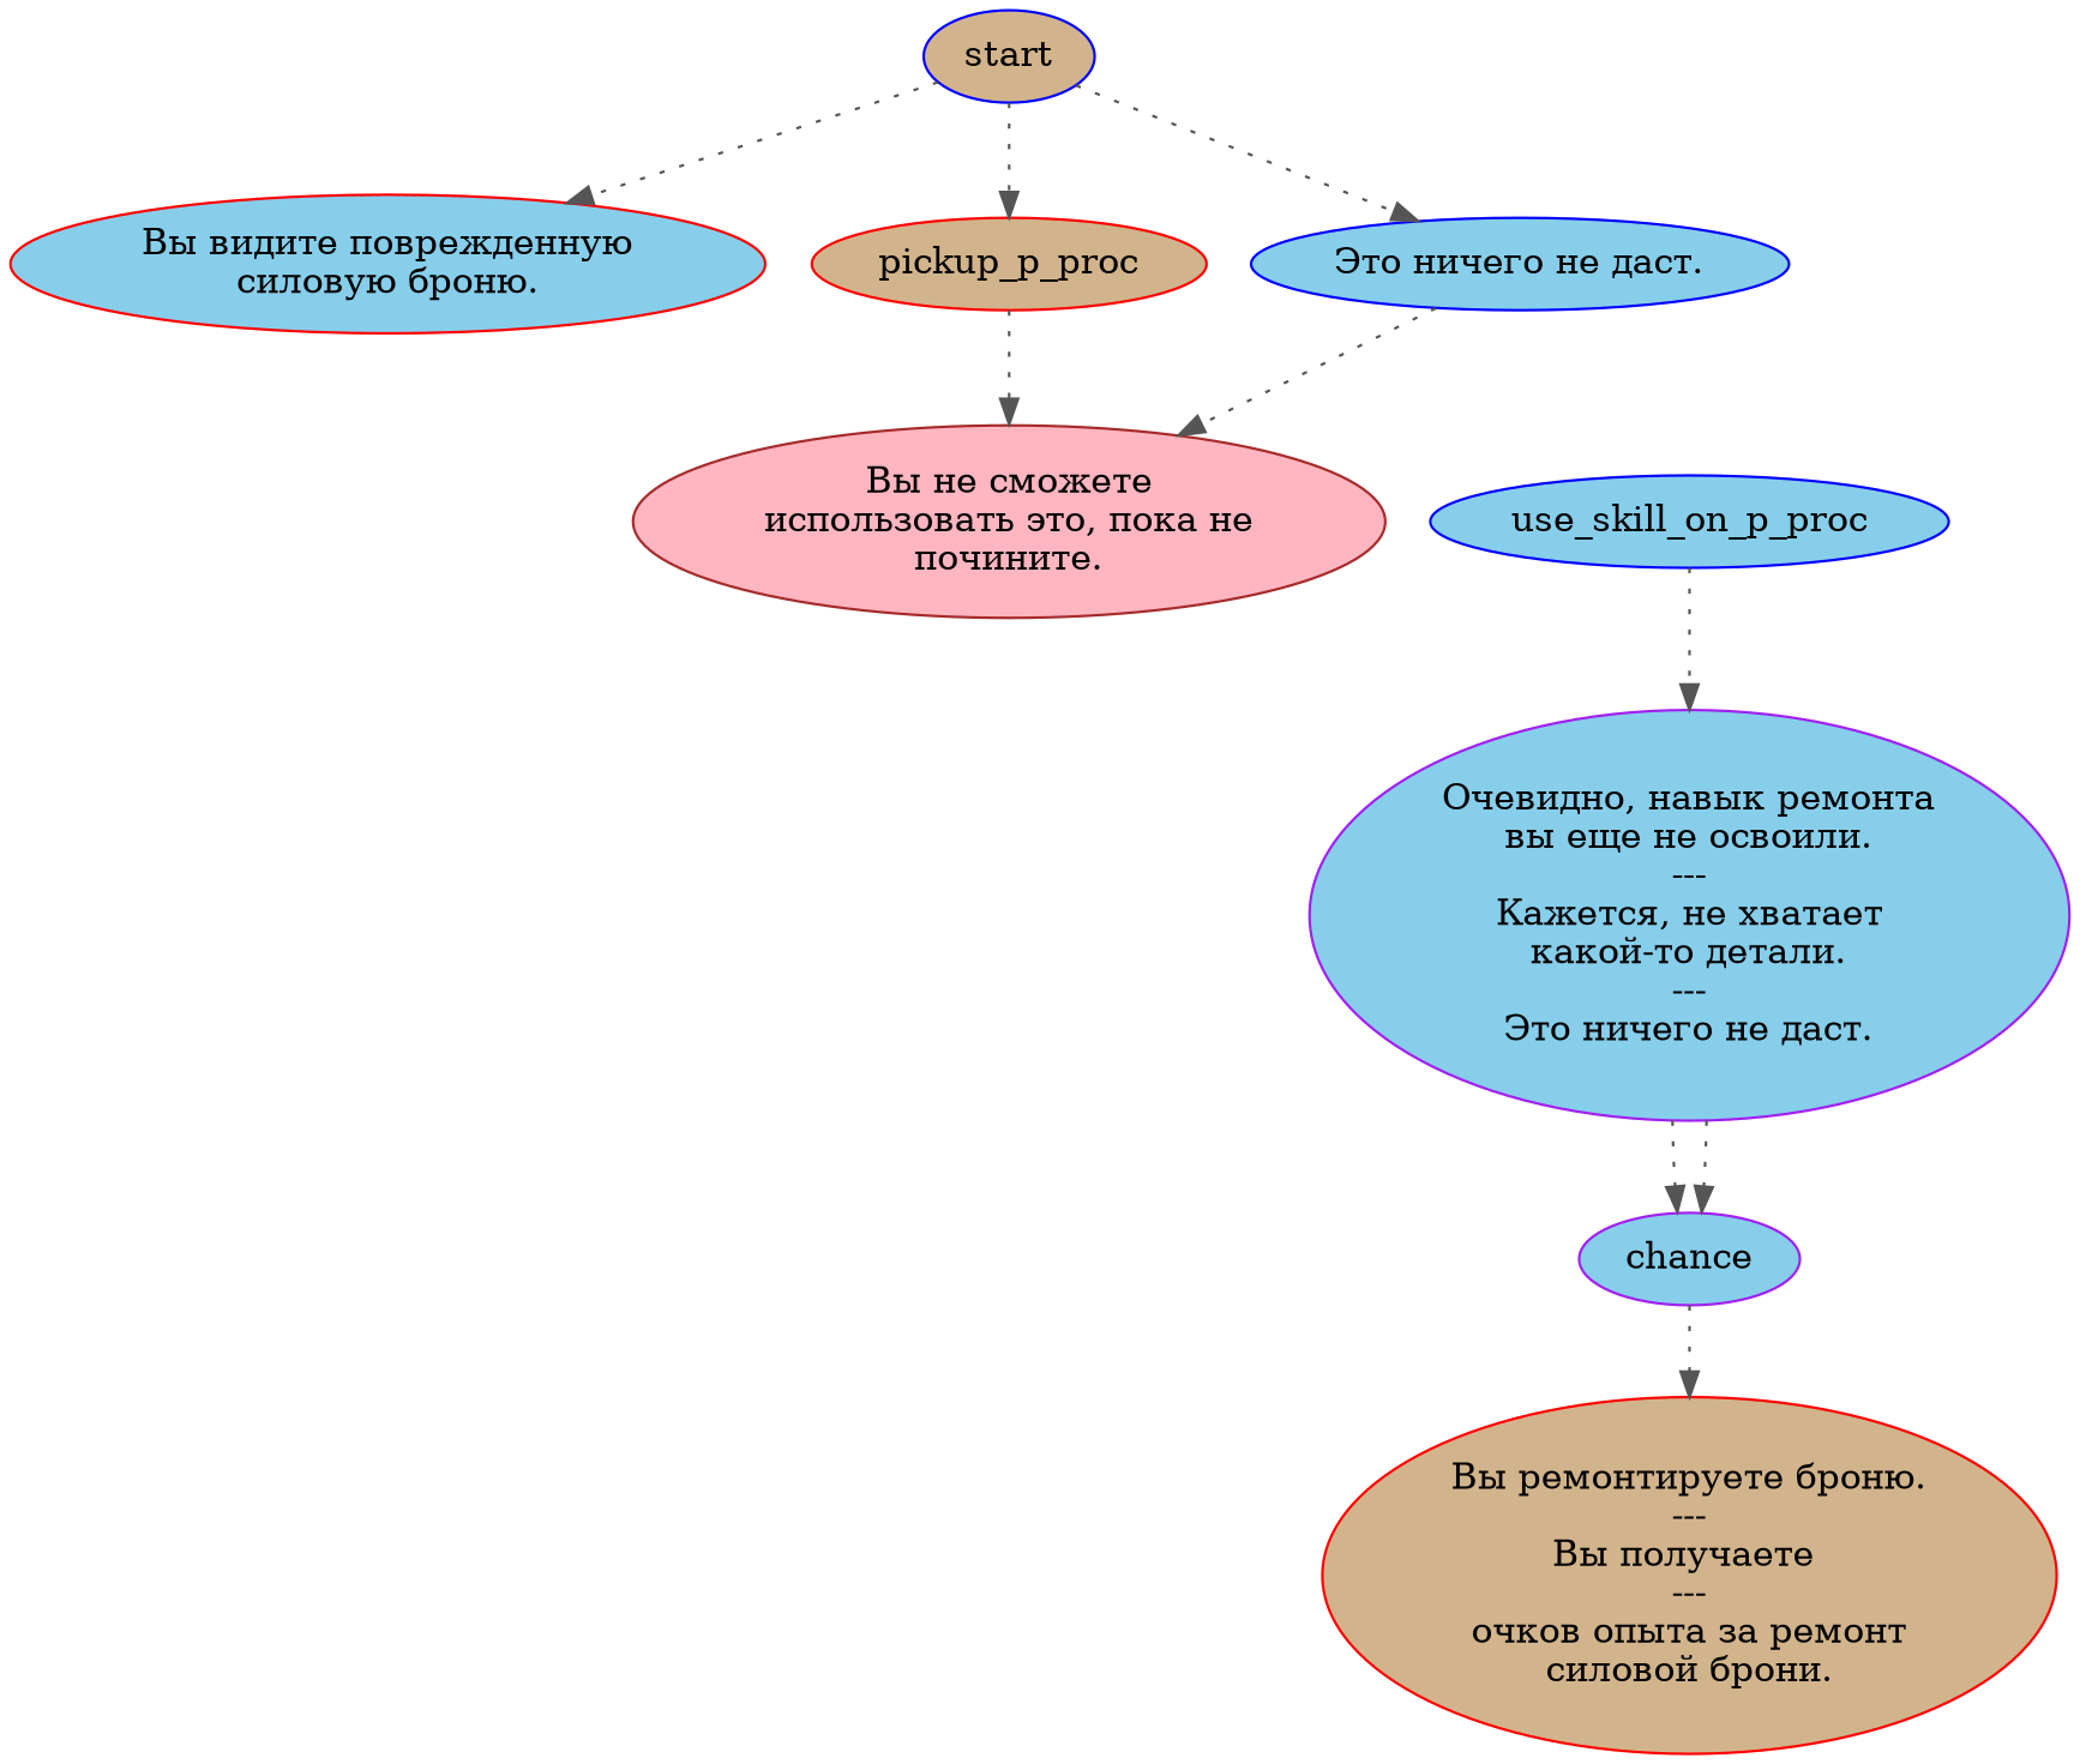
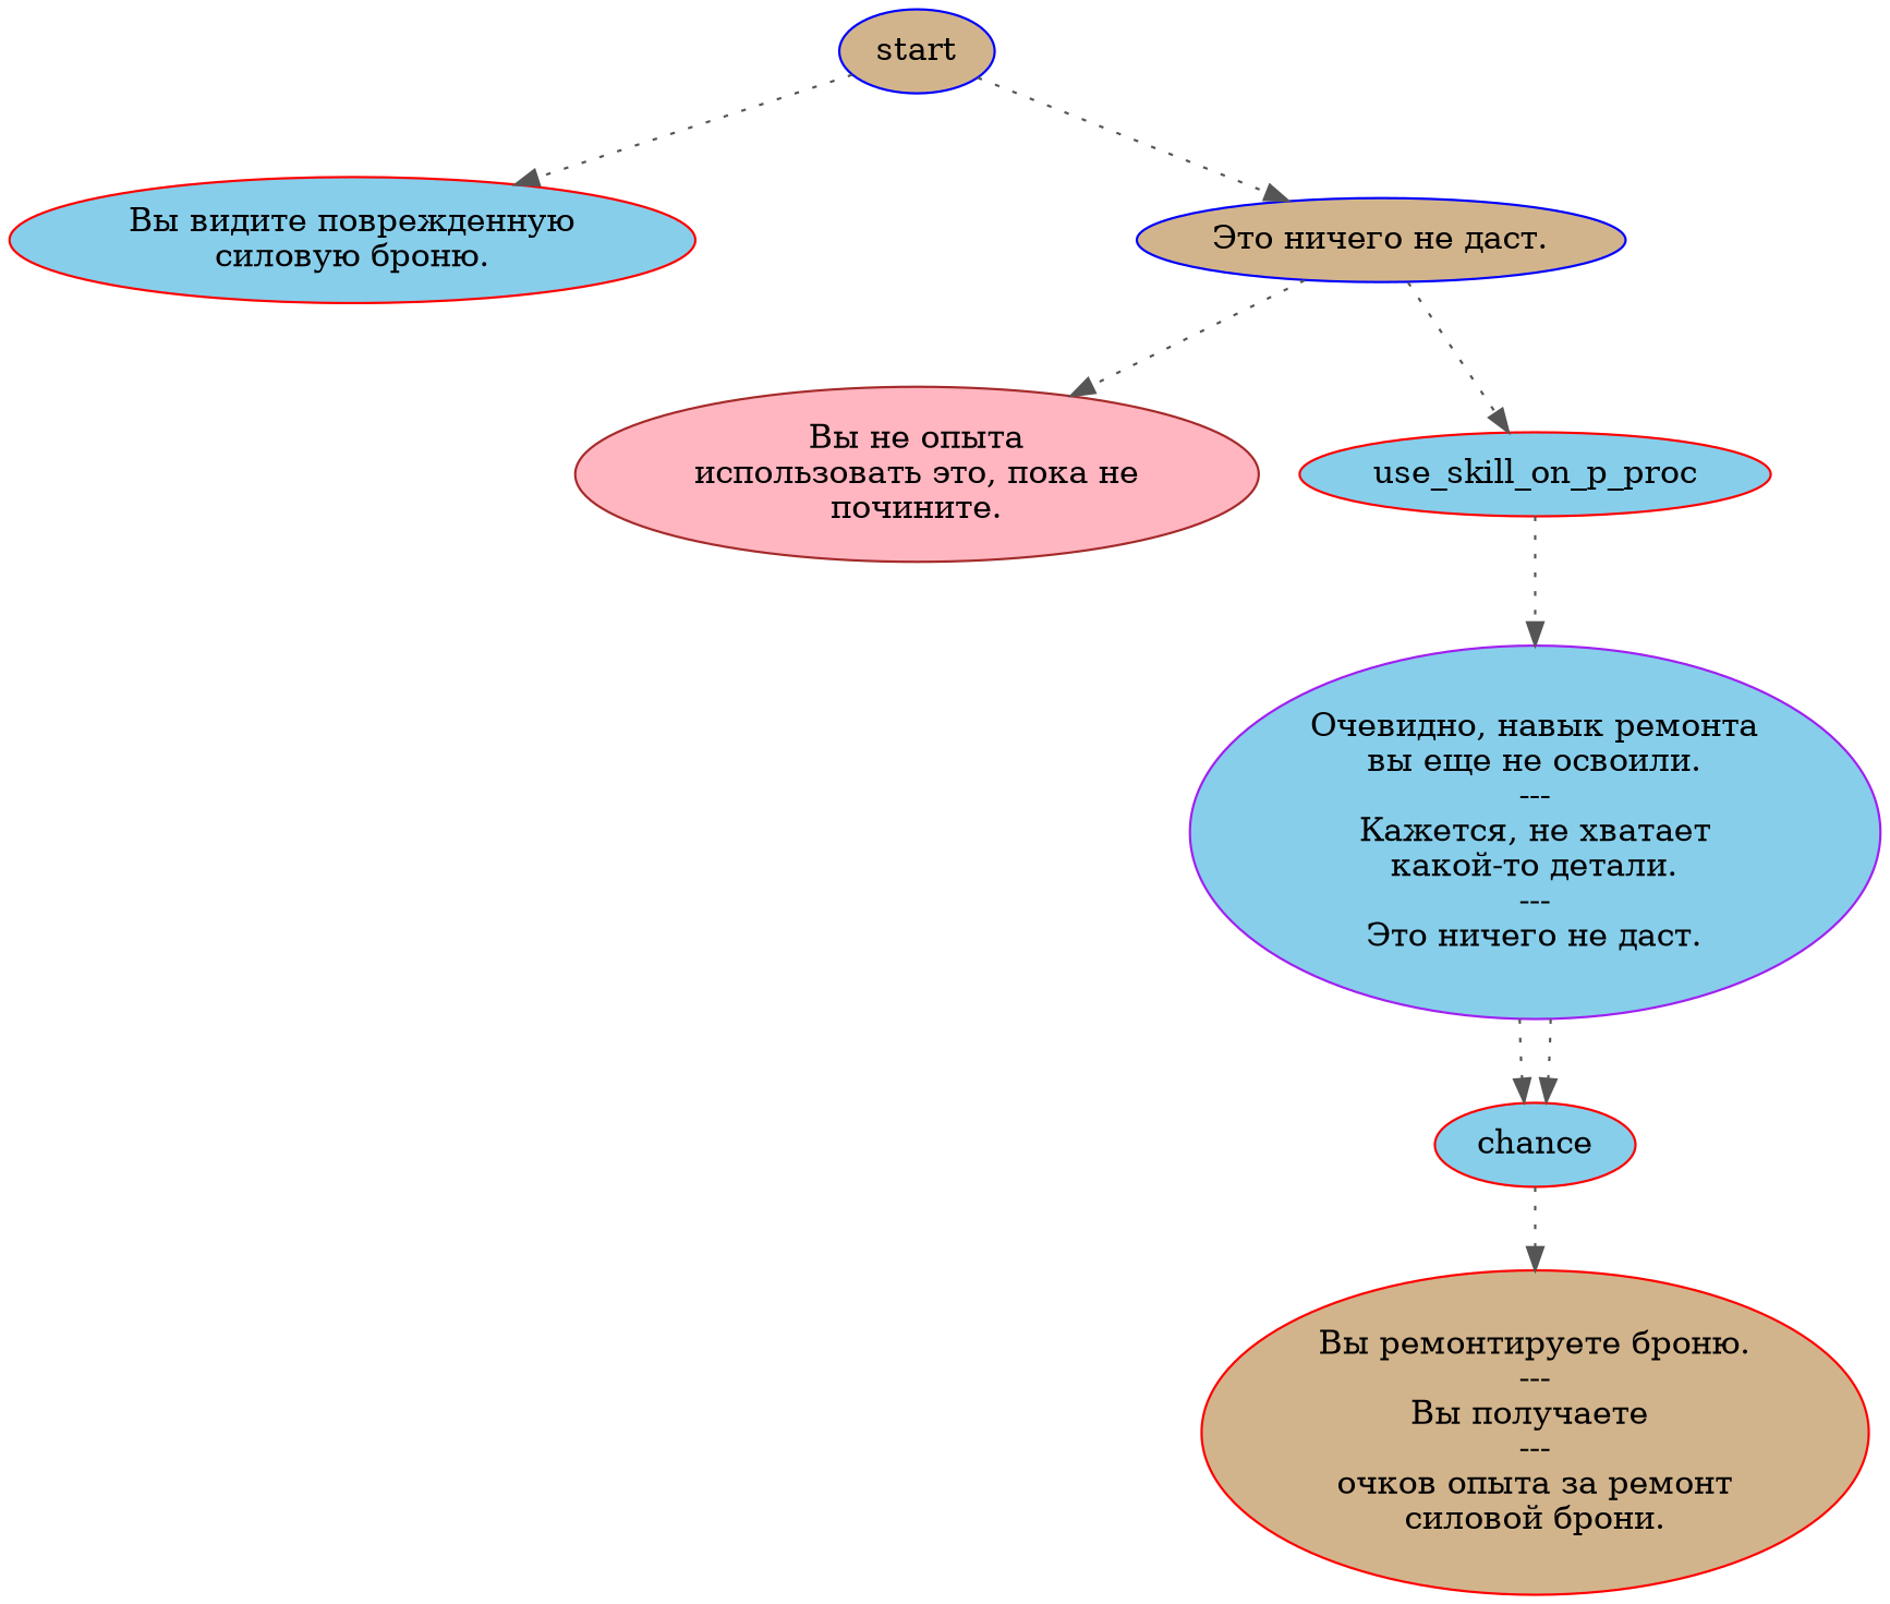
  digraph {
    node [color=red fillcolor=tan style=filled]
    edge [color="#555555" style=dotted]
    start [color=blue]
    n2 [fillcolor=skyblue label="Вы видите поврежденную\nсиловую броню."]
-   pickup_p_proc
-   n4 [color=blue fillcolor=skyblue label="Это ничего не даст."]
-   n5 [color=brown fillcolor=lightpink label="Вы не сможете\nиспользовать это, пока не\nпочините."]
-   use_skill_on_p_proc [color=blue fillcolor=skyblue]
+   n4 [color=blue label="Это ничего не даст."]
+   n5 [color=brown fillcolor=lightpink label="Вы не опыта\nиспользовать это, пока не\nпочините."]
+   use_skill_on_p_proc [fillcolor=skyblue]
    n7 [color=purple fillcolor=skyblue label="Очевидно, навык ремонта\nвы еще не освоили.\n---\nКажется, не хватает\nкакой-то детали.\n---\nЭто ничего не даст."]
-   chance [color=purple fillcolor=skyblue]
+   chance [fillcolor=skyblue]
    n9 [label="Вы ремонтируете броню.\n---\nВы получаете \n---\nочков опыта за ремонт\nсиловой брони."]
    start -> n2
-   start -> pickup_p_proc
    start -> n4
-   pickup_p_proc -> n5
    n4 -> n5
+   n4 -> use_skill_on_p_proc
    use_skill_on_p_proc -> n7
    n7 -> chance
    n7 -> chance
    chance -> n9
  }
